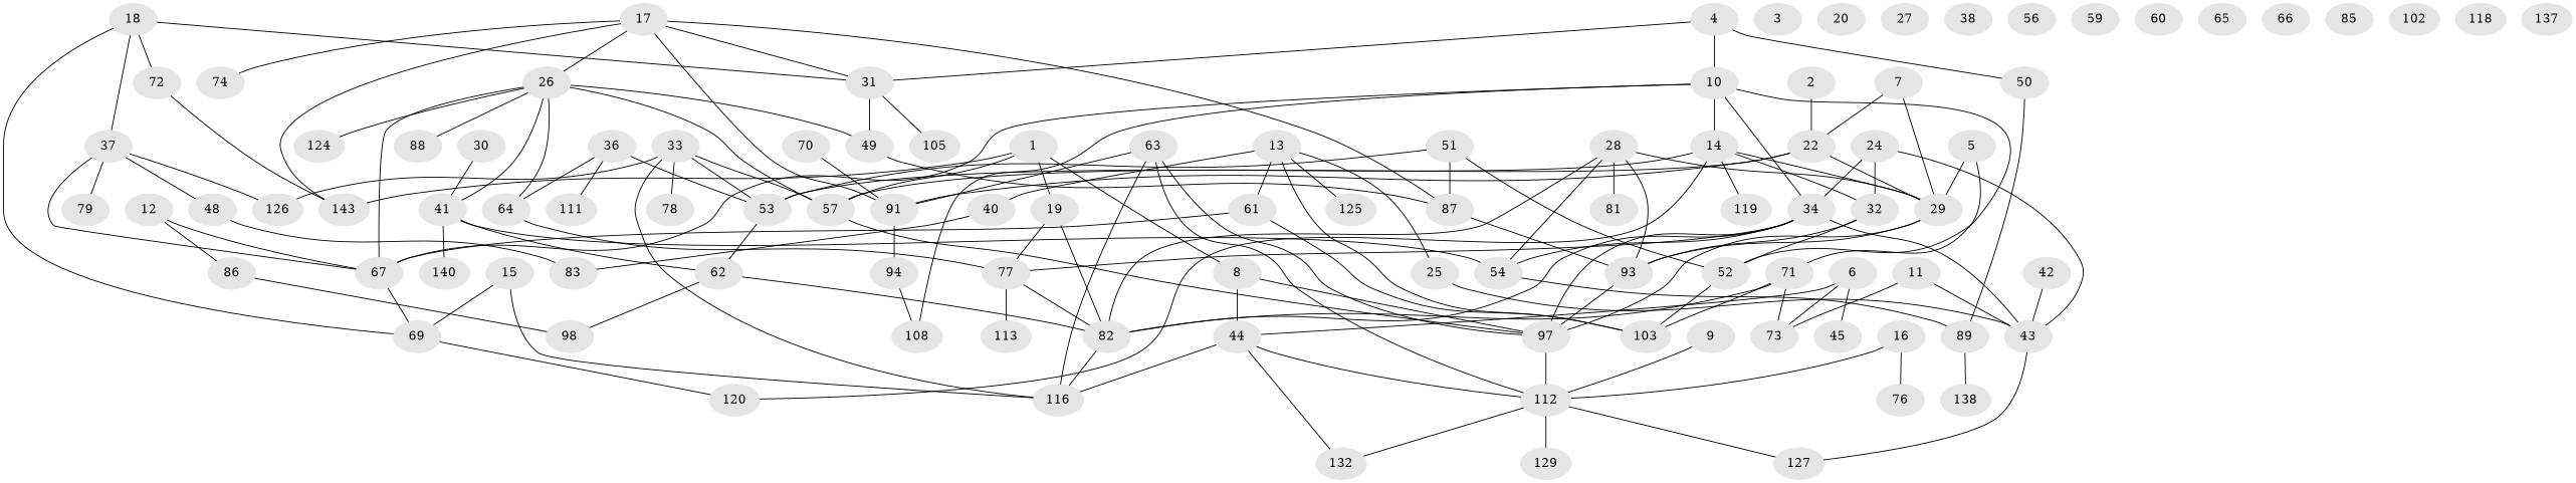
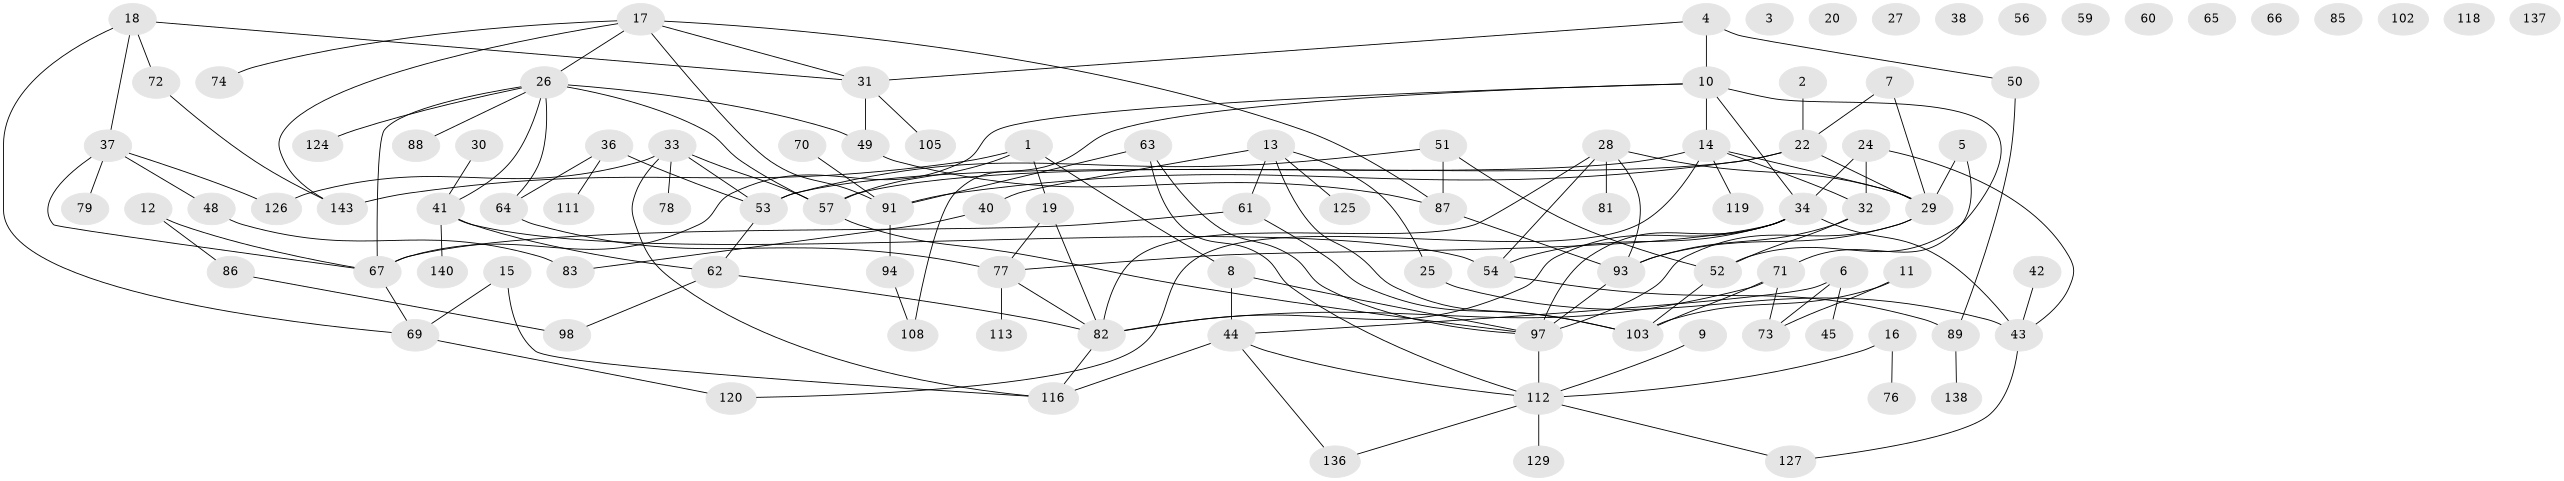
  graph {
    node [color=gray90 style=filled]
    1 [super="+131"]
    8
    19
    57 [super="+133"]
    143
    44
    97 [super="+100"]
    77 [super="+146"]
    82 [super="+110"]
    22 [super="+84"]
    29 [super="+145"]
    91 [super="+134"]
    2
    3
    10 [super="+47"]
    14 [super="+58"]
    34 [super="+80"]
    52 [super="+128"]
    67
    108 [super="+114"]
    4
    31 [super="+90"]
    50
    49 [super="+99"]
    105
    89 [super="+144"]
    93 [super="+106"]
    5
    71 [super="+136"]
    73 [super="+104"]
    103
    6 [super="+35"]
    45 [super="+115"]
    112 [super="+139"]
    116 [super="+141"]
-   132 [super="+142"]
+   132 [super="+142" label=136]
    7
    127
    129
    9
    32 [super="+107"]
    53 [super="+109"]
    119
    120
    43 [super="+68"]
    54
    69 [super="+123"]
    11
    12
    86 [super="+117"]
    98
    13 [super="+21"]
    25
    40
    61 [super="+75"]
    125
    83
    62
    15 [super="+23"]
    16
    76
    17 [super="+39"]
    26 [super="+122"]
    74
    87 [super="+92"]
    41 [super="+55"]
    64
    88
    124
    94
    18 [super="+135"]
    37 [super="+121"]
    72 [super="+95"]
    126
    48
    79
    113
    20
    24
    140
    27
    28 [super="+46"]
    81
    30
    33 [super="+130"]
    78
    36 [super="+96"]
    111
    38 [super="+101"]
    42
    138
    51
    56
    59
    60
    63
    65
    66
    70
    85
    102
    118
    137
    1 -- 8
    1 -- 19
    1 -- 57
    1 -- 143
    8 -- 44
    8 -- 97
    19 -- 77
    19 -- 82
    57 -- 97
    44 -- 112
    44 -- 116
    44 -- 132
    97 -- 112
    77 -- 82
    77 -- 113
    82 -- 116
    22 -- 57
    22 -- 29
    22 -- 91
    29 -- 97
    29 -- 93
    91 -- 94
    2 -- 22
    10 -- 14
    10 -- 34
    10 -- 52
    10 -- 67
    10 -- 108
    14 -- 29
    14 -- 32
    14 -- 53
    14 -- 119
    14 -- 120
    34 -- 97
    34 -- 77
    34 -- 82
    34 -- 43
    34 -- 54
    52 -- 103
    67 -- 69
    4 -- 10 [weight=2]
    4 -- 31
    4 -- 50
    31 -- 49 [weight=2]
    31 -- 105
    50 -- 89
    49 -- 87
    89 -- 138
    93 -- 97
    5 -- 29
    5 -- 71
    71 -- 82
    71 -- 73
    71 -- 103
    6 -- 44
    6 -- 73
    6 -- 45
    112 -- 132
    112 -- 127
    112 -- 129
    7 -- 22
    7 -- 29
    9 -- 112
    32 -- 52
    32 -- 93
    53 -- 62
    43 -- 127
    54 -- 89
    69 -- 120
    11 -- 73
-   11 -- 43
+   11 -- 103
    12 -- 67
    12 -- 86
    86 -- 98
    13 -- 103
    13 -- 25
    13 -- 40
    13 -- 61 [weight=2]
    13 -- 125
    25 -- 43
    40 -- 83
    61 -- 67
    61 -- 103
    62 -- 82
    62 -- 98
    15 -- 116
    15 -- 69
    16 -- 112
    16 -- 76
    17 -- 143
    17 -- 91
    17 -- 31
    17 -- 26
    17 -- 74
    17 -- 87
    26 -- 57
    26 -- 67
    26 -- 49
    26 -- 41
    26 -- 64
    26 -- 88
    26 -- 124
    87 -- 93
    41 -- 54
    41 -- 62
    41 -- 140
    64 -- 77
    94 -- 108
    18 -- 31
    18 -- 69
    18 -- 37
    18 -- 72
    37 -- 67
    37 -- 126
    37 -- 48
    37 -- 79
    72 -- 143
    48 -- 83
    24 -- 34
    24 -- 32
    24 -- 43
    28 -- 82
    28 -- 29
    28 -- 93
    28 -- 54
    28 -- 81
    30 -- 41
    33 -- 57
    33 -- 116
    33 -- 53
    33 -- 126
    33 -- 78
    36 -- 53
    36 -- 64
    36 -- 111
    42 -- 43
    51 -- 52
    51 -- 53
    51 -- 87
    63 -- 97
    63 -- 91
    63 -- 112
-   63 -- 116
    70 -- 91
  }
